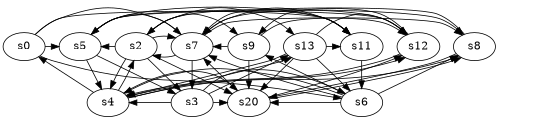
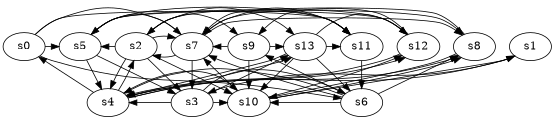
  digraph {
    node [player=0]
    s0 [player=1]
    s5
    s6 [player=1]
    s7 [player=1]
    s11
    s2 [player=1]
    s3
    s9
    s4
-   s10 [label=s20]
+   s10
    s13
    s8
    s12
+   s1
    s0 -> s5 [constraint="time % 2 == 1 || time % 3 == 1"]
    s0 -> s6 [constraint="time % 3 == 0 && time % 5 == 2"]
    s0 -> s7 [constraint="time % 3 == 0 || time % 3 == 1"]
    s0 -> s11 [constraint="time % 3 == 0 || time % 4 == 1"]
    s5 -> s11 [constraint="time % 2 == 0 || time % 3 == 2"]
    s5 -> s3 [constraint="!(time % 6 == 3)"]
    s5 -> s4
    s5 -> s8 [constraint="time == 2 || time == 6 || time == 8 || time == 15 || time == 18"]
    s5 -> s12 [constraint="time % 3 == 0 || time % 4 == 0"]
    s6 -> s7 [constraint="time % 3 == 2 && time % 5 == 0"]
    s6 -> s9 [constraint="time == 13"]
    s6 -> s4 [constraint="time % 2 == 0 || time % 5 == 1"]
    s6 -> s10 [constraint="time % 3 == 0"]
    s6 -> s8 [constraint="time == 2"]
    s7 -> s5 [constraint="time % 3 == 2 && time % 4 == 2"]
    s7 -> s11 [constraint="time == 11 || time == 12"]
    s7 -> s2 [constraint="!(time % 6 == 1)"]
    s7 -> s3
    s7 -> s8 [constraint="!(time % 3 == 0)"]
    s11 -> s6
    s11 -> s2 [constraint="time % 2 == 0 || time % 5 == 4"]
    s2 -> s5 [constraint="time % 4 == 3 || time % 5 == 2"]
    s2 -> s7 [constraint="time % 3 == 1 && time % 5 == 2"]
    s2 -> s3 [constraint="time % 4 == 2 && time % 3 == 0"]
    s2 -> s9 [constraint="time % 2 == 1 && time % 4 == 3"]
    s2 -> s4
    s2 -> s10 [constraint="time % 5 == 1"]
    s2 -> s13 [constraint="time == 6"]
    s3 -> s6 [constraint="!(time % 3 == 1)"]
    s3 -> s4 [constraint="time % 5 == 1 || time % 5 == 2"]
    s3 -> s10 [constraint="time % 2 == 1"]
    s3 -> s13 [constraint="time % 3 == 2 && time % 4 == 0"]
    s9 -> s7 [constraint="time % 7 == 0"]
    s9 -> s10
-   s9 -> s12 [constraint="time == 6 || time == 16 || time == 18 || time == 22"]
+   s9 -> s13 [constraint="time == 6 || time == 16 || time == 18 || time == 22"]
    s4 -> s0 [constraint="time % 5 == 2 || time % 3 == 2"]
    s4 -> s2 [constraint="time % 3 == 0 && time % 5 == 2"]
    s4 -> s10 [constraint="!(time % 5 == 2)"]
    s4 -> s13 [constraint="!(time % 5 == 4)"]
    s4 -> s8 [constraint="!(time % 5 == 0)"]
    s4 -> s12 [constraint="!(time % 5 == 2)"]
+   s4 -> s1 [constraint="time % 3 == 0"]
    s10 -> s7 [constraint="time % 3 == 2 || time % 4 == 0"]
    s10 -> s8 [constraint="time % 4 == 1 || time % 3 == 1"]
    s10 -> s12 [constraint="time % 7 == 1"]
+   s10 -> s1 [constraint="time % 2 == 0 && time % 5 == 2"]
    s13 -> s6 [constraint="time % 2 == 1 && time % 3 == 2"]
    s13 -> s11 [constraint="time % 3 == 0 && time % 3 == 1"]
    s13 -> s4 [constraint="time % 2 == 1"]
    s13 -> s10 [constraint="!(time % 2 == 1)"]
    s13 -> s12 [constraint="time == 10 || time == 15"]
    s8 -> s7 [constraint="time % 3 == 0 && time % 5 == 4"]
    s8 -> s10 [constraint="time % 4 == 2 && time % 4 == 2"]
    s12 -> s7 [constraint="time % 4 == 2"]
    s12 -> s9 [constraint="time % 3 == 0 && time % 5 == 1"]
    s12 -> s4 [constraint="time % 2 == 0 && time % 3 == 2"]
+   s1 -> s3 [constraint="time == 2"]
  }
